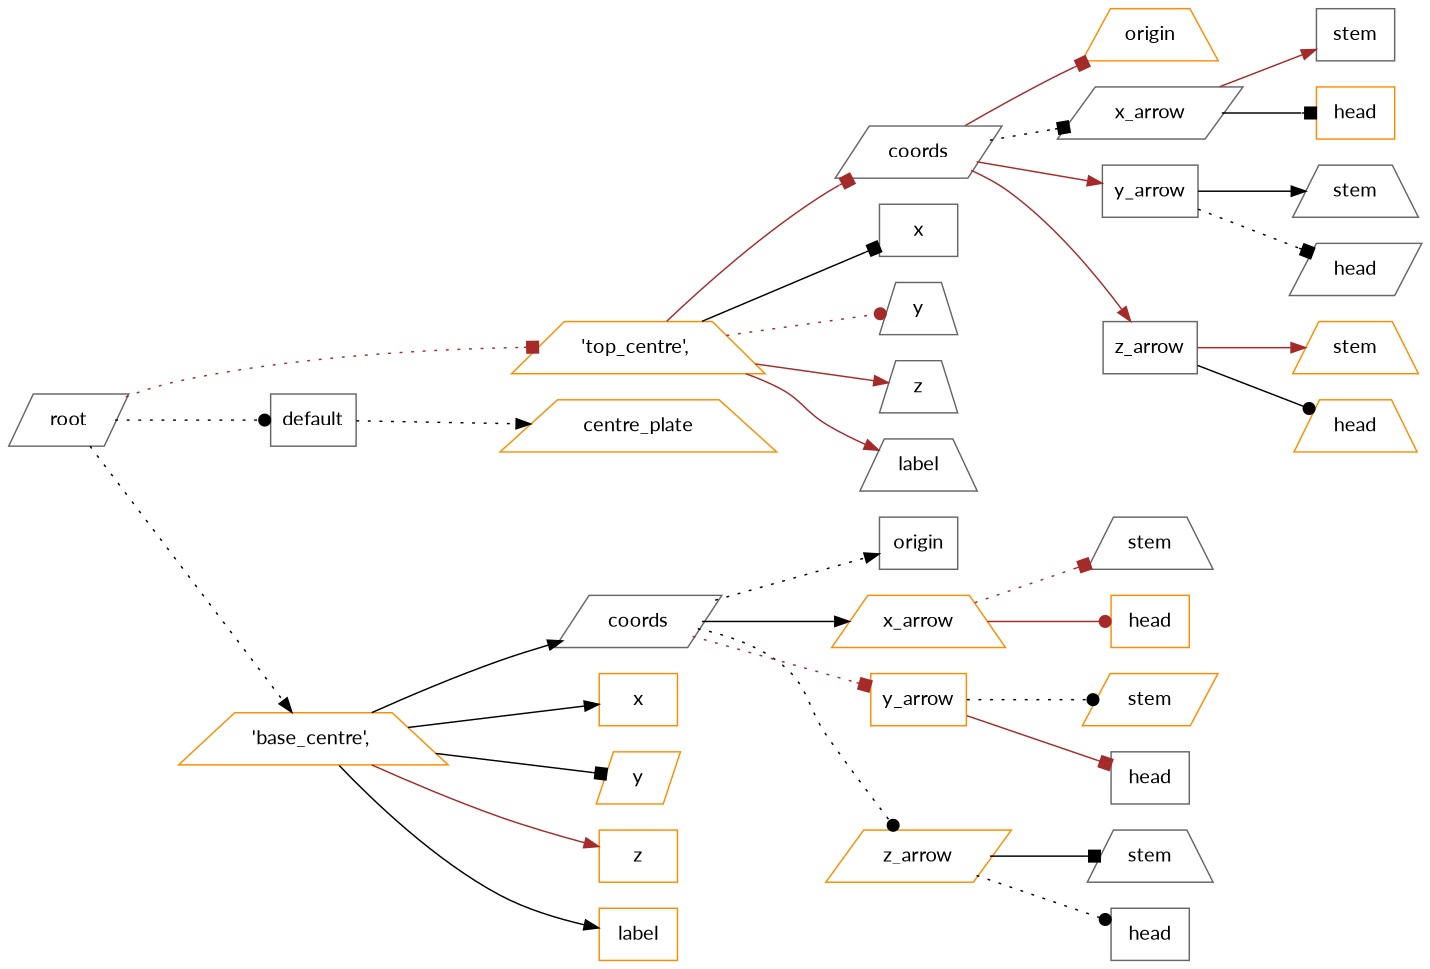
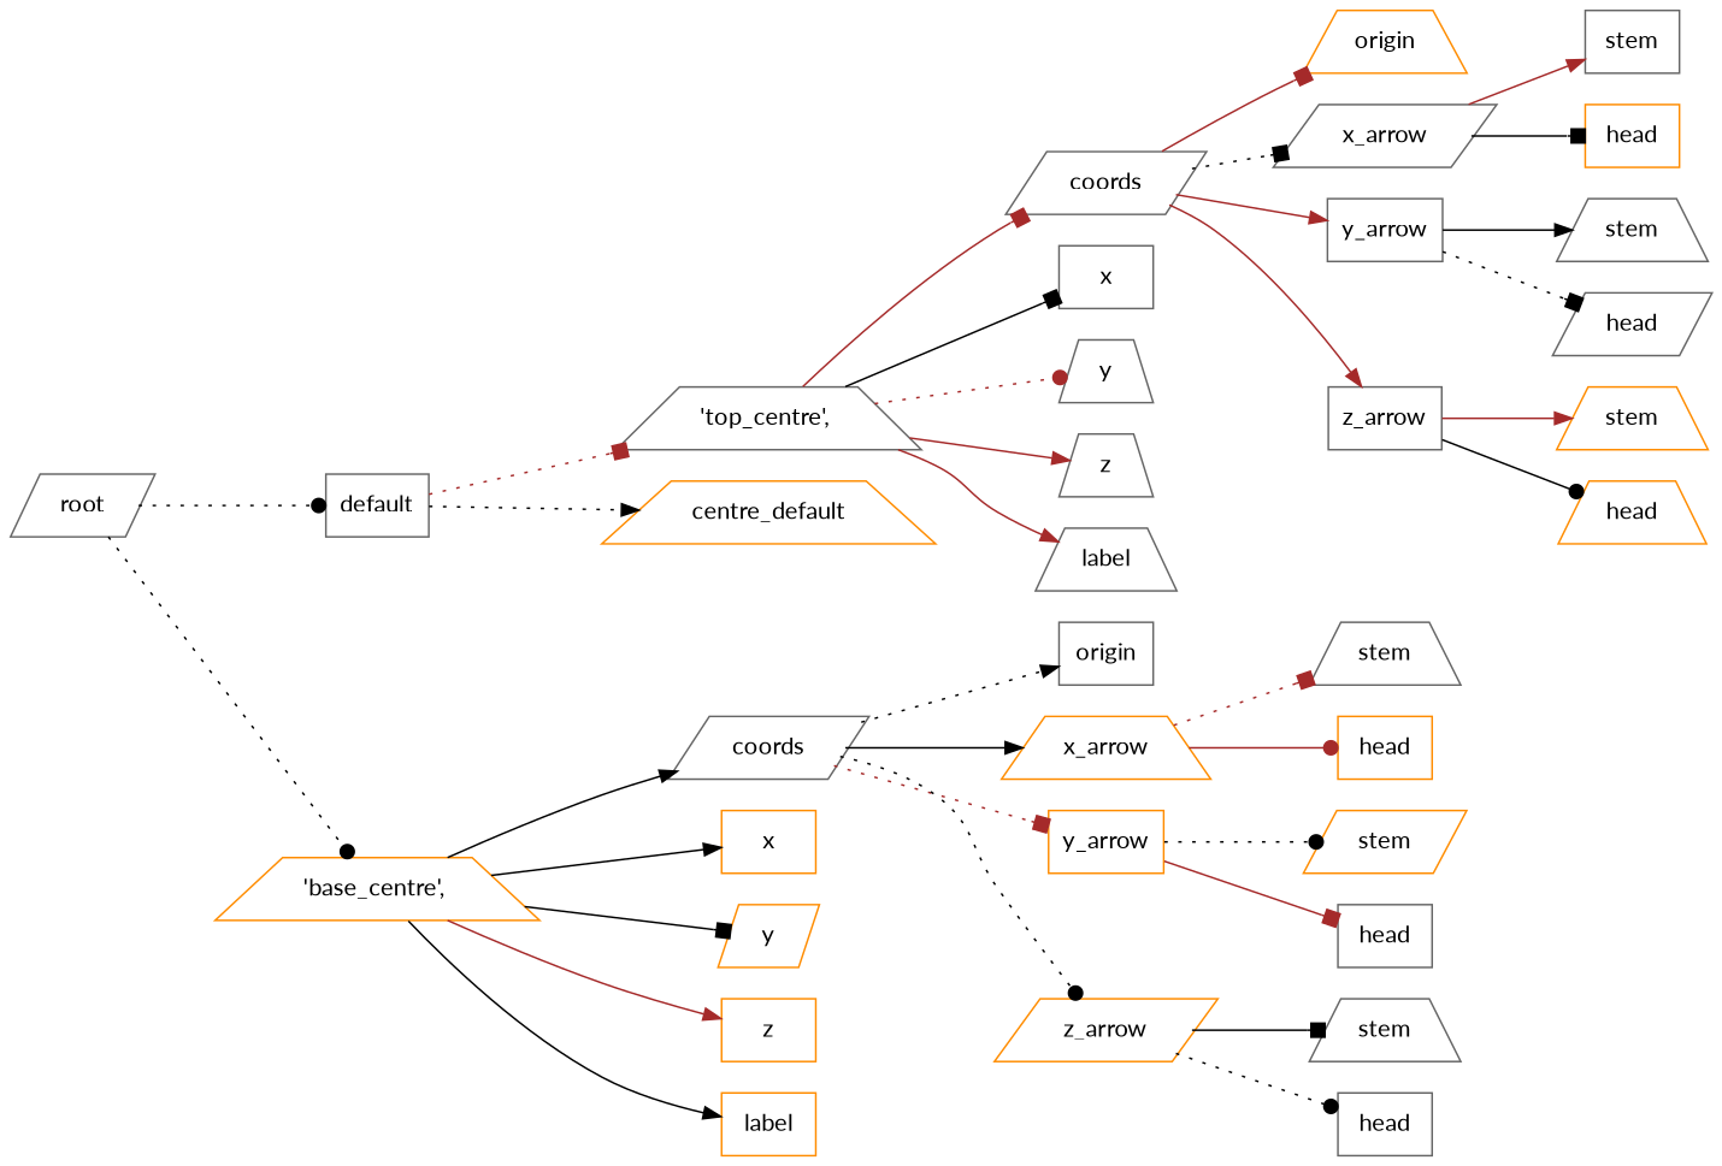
  digraph {
    fontname=Lato
    rankdir=LR
    node [color=gray40 fontname=Lato shape=box]
    edge [arrowhead=normal color=black fontname=Lato style=solid]
    n1 [label=root shape=parallelogram]
    n2 [label=default]
-   n3 [color=darkorange label="'top_centre',\ " shape=trapezium]
+   n3 [label="'top_centre',\ " shape=trapezium]
    n4 [color=darkorange label="'base_centre',\ " shape=trapezium]
-   n5 [color=darkorange label=centre_plate shape=trapezium]
+   n5 [color=darkorange label=centre_default shape=trapezium]
    n6 [label=coords shape=parallelogram]
    n7 [label=x]
    n8 [label=y shape=trapezium]
    n9 [label=z shape=trapezium]
    n10 [label=label shape=trapezium]
    n11 [label=coords shape=parallelogram]
    n12 [color=darkorange label=x]
    n13 [color=darkorange label=y shape=parallelogram]
    n14 [color=darkorange label=z]
    n15 [color=darkorange label=label]
    n16 [color=darkorange label=origin shape=trapezium]
    n17 [label=x_arrow shape=parallelogram]
    n18 [label=y_arrow]
    n19 [label=z_arrow]
    n20 [label=stem]
    n21 [color=darkorange label=head]
    n22 [label=stem shape=trapezium]
    n23 [label=head shape=parallelogram]
    n24 [color=darkorange label=stem shape=trapezium]
    n25 [color=darkorange label=head shape=trapezium]
    n26 [label=origin]
    n27 [color=darkorange label=x_arrow shape=trapezium]
    n28 [color=darkorange label=y_arrow]
    n29 [color=darkorange label=z_arrow shape=parallelogram]
    n30 [label=stem shape=trapezium]
    n31 [color=darkorange label=head]
    n32 [color=darkorange label=stem shape=parallelogram]
    n33 [label=head]
    n34 [label=stem shape=trapezium]
    n35 [label=head]
    n1 -> n2 [arrowhead=dot style=dotted]
-   n1 -> n3 [arrowhead=box color=brown style=dotted]
-   n1 -> n4 [style=dotted]
+   n2 -> n3 [arrowhead=box color=brown style=dotted]
+   n1 -> n4 [arrowhead=dot style=dotted]
    n2 -> n5 [style=dotted]
    n3 -> n6 [arrowhead=box color=brown]
    n3 -> n7 [arrowhead=box]
    n3 -> n8 [arrowhead=dot color=brown style=dotted]
    n3 -> n9 [color=brown]
    n3 -> n10 [color=brown]
    n4 -> n11
    n4 -> n12
    n4 -> n13 [arrowhead=box]
    n4 -> n14 [color=brown]
    n4 -> n15
    n6 -> n16 [arrowhead=box color=brown]
    n6 -> n17 [arrowhead=box style=dotted]
    n6 -> n18 [color=brown]
    n6 -> n19 [color=brown]
    n11 -> n26 [style=dotted]
    n11 -> n27
    n11 -> n28 [arrowhead=box color=brown style=dotted]
    n11 -> n29 [arrowhead=dot style=dotted]
    n17 -> n20 [color=brown]
    n17 -> n21 [arrowhead=box]
    n18 -> n22
    n18 -> n23 [arrowhead=box style=dotted]
    n19 -> n24 [color=brown]
    n19 -> n25 [arrowhead=dot]
    n27 -> n30 [arrowhead=box color=brown style=dotted]
    n27 -> n31 [arrowhead=dot color=brown]
    n28 -> n32 [arrowhead=dot style=dotted]
    n28 -> n33 [arrowhead=box color=brown]
    n29 -> n34 [arrowhead=box]
    n29 -> n35 [arrowhead=dot style=dotted]
  }
